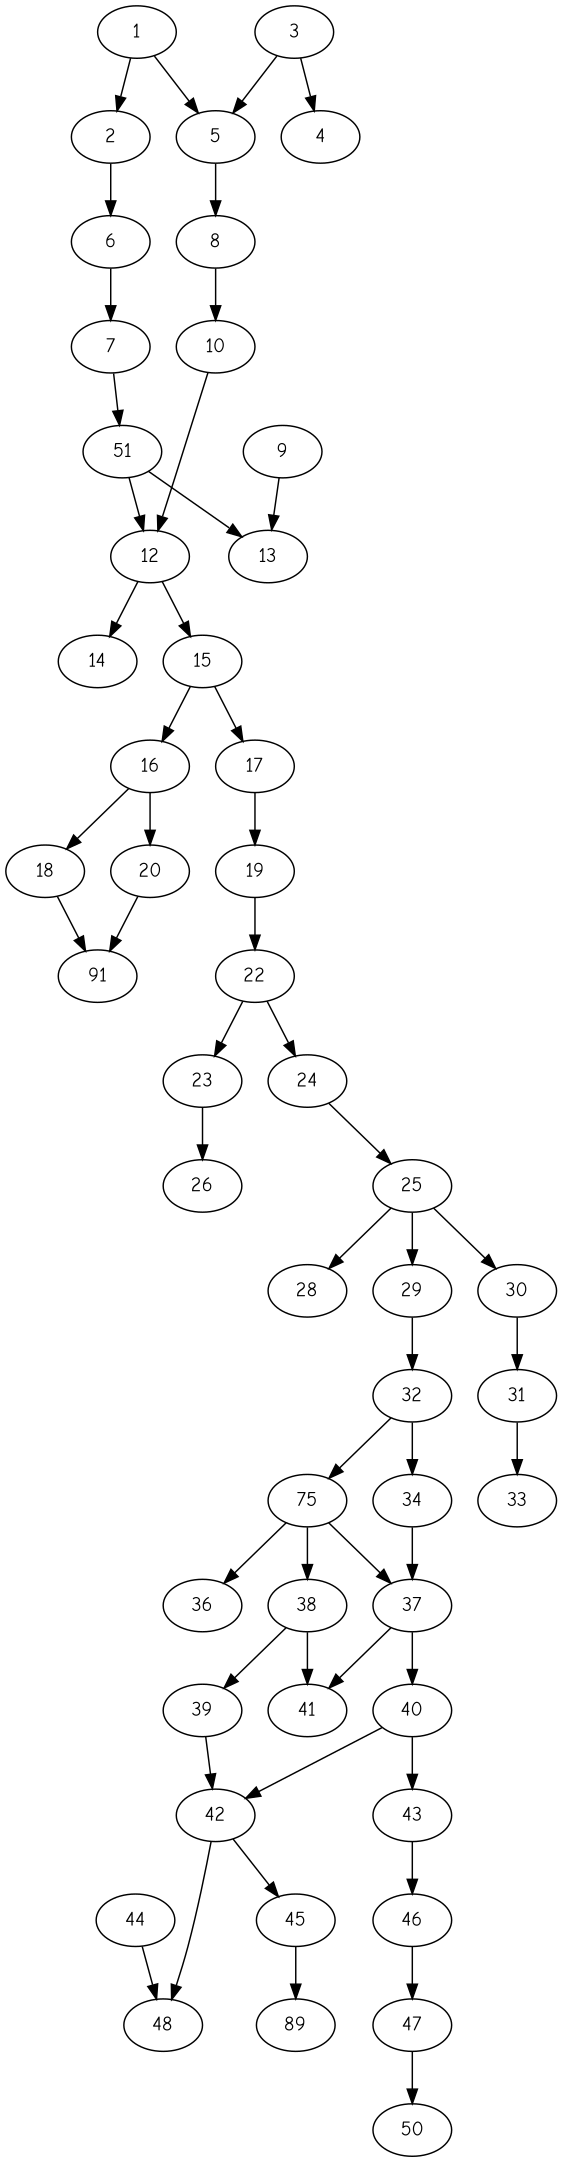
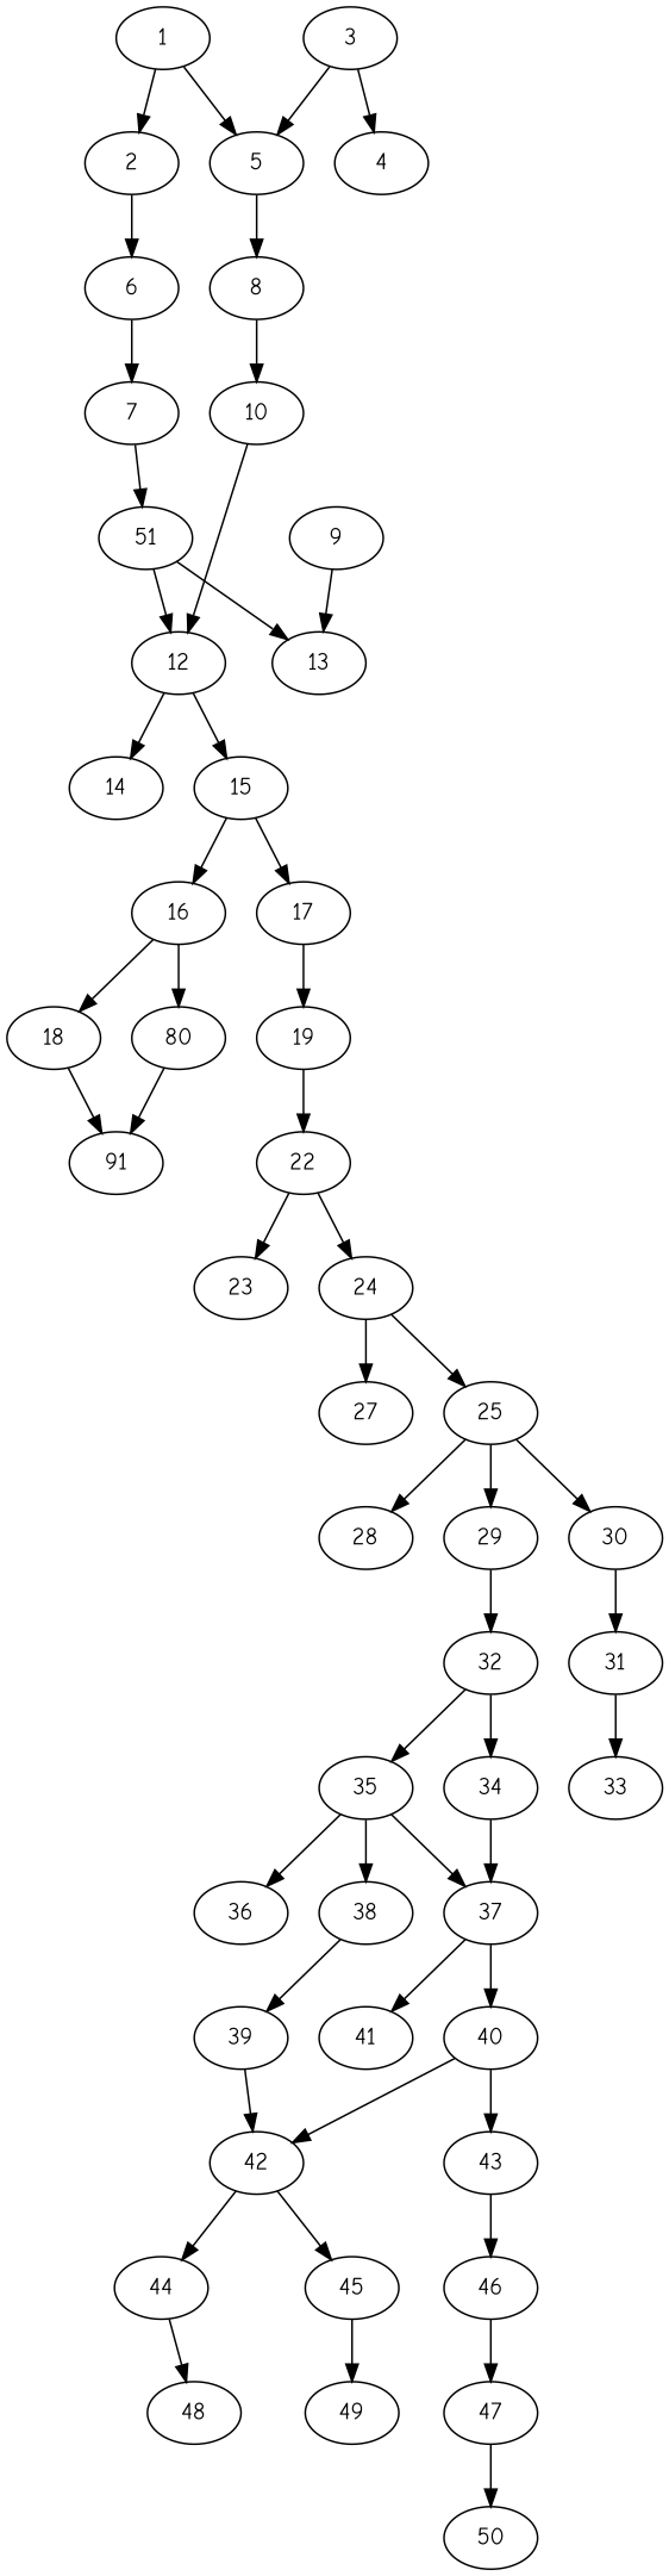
  digraph {
    fontname="Comic Neue"
    node [alpha=0.11 fontname="Comic Neue"]
    edge [fontname="Comic Neue"]
    1 [alpha=0.17 expect_size=18313216]
    5 [alpha=0.05 expect_size=47926272]
    2 [alpha=0.01 expect_size=28187648]
    8 [alpha=0.05 expect_size=10862592]
    6 [expect_size=15296512]
    7 [alpha=0.00 expect_size=15008768]
    10 [alpha=0.12 expect_size=49836032]
    n8 [alpha=0.17 expect_size=42595328 label=51]
    3 [alpha=0.13 expect_size=24964096]
    4 [expect_size=5889024]
    9 [alpha=0.19 expect_size=47083520]
    13 [alpha=0.03 expect_size=38036480]
    12 [alpha=0.08 expect_size=35301376]
    14 [alpha=0.13 expect_size=21011456]
    15 [expect_size=46629888]
    16 [alpha=0.13 expect_size=10718208]
    17 [alpha=0.16 expect_size=37254144]
    18 [alpha=0.18 expect_size=37889024]
-   20 [alpha=0.03 expect_size=45347840]
+   20 [alpha=0.03 expect_size=45347840 label=80]
    19 [alpha=0.15 expect_size=48809984]
    n21 [alpha=0.17 expect_size=27399168 label=91]
    22 [alpha=0.01 expect_size=20889600]
    23 [alpha=0.13 expect_size=40779776]
    24 [alpha=0.06 expect_size=46969856]
-   26 [expect_size=9951232]
    25 [alpha=0.16 expect_size=30776320]
+   27 [alpha=0.10 expect_size=40613888]
    28 [expect_size=31845376]
    29 [alpha=0.10 expect_size=28116992]
    30 [alpha=0.08 expect_size=15984640]
    32 [alpha=0.08 expect_size=17504256]
    31 [alpha=0.01 expect_size=23819264]
    34 [alpha=0.15 expect_size=50985984]
-   35 [alpha=0.20 expect_size=16779264 label=75]
+   35 [alpha=0.20 expect_size=16779264]
    33 [alpha=0.08 expect_size=19986432]
    37 [alpha=0.07 expect_size=32407552]
    36 [alpha=0.07 expect_size=7234560]
    38 [alpha=0.01 expect_size=7691264]
    40 [alpha=0.04 expect_size=8853504]
    41 [alpha=0.03 expect_size=26793984]
    39 [alpha=0.14 expect_size=33079296]
    42 [alpha=0.09 expect_size=29881344]
    43 [alpha=0.10 expect_size=48174080]
    44 [alpha=0.08 expect_size=20094976]
    45 [alpha=0.18 expect_size=8598528]
    46 [alpha=0.09 expect_size=7886848]
    48 [alpha=0.13 expect_size=40071168]
-   49 [alpha=0.00 expect_size=43254784 label=89]
+   49 [alpha=0.00 expect_size=43254784]
    47 [alpha=0.15 expect_size=23435264]
    50 [alpha=0.12 expect_size=29366272]
    1 -> 5
    1 -> 2
    5 -> 8
    2 -> 6
    8 -> 10
    6 -> 7
    7 -> n8
    10 -> 12
    n8 -> 13
    n8 -> 12
    3 -> 5
    3 -> 4
    9 -> 13
    12 -> 14
    12 -> 15
    15 -> 16
    15 -> 17
    16 -> 18
    16 -> 20
    17 -> 19
    18 -> n21
    20 -> n21
    19 -> 22
    22 -> 23
    22 -> 24
-   23 -> 26
    24 -> 25
+   24 -> 27
    25 -> 28
    25 -> 29
    25 -> 30
    29 -> 32
    30 -> 31
    32 -> 34
    32 -> 35
    31 -> 33
    34 -> 37
    35 -> 37
    35 -> 36
    35 -> 38
    37 -> 40
    37 -> 41
-   38 -> 41
    38 -> 39
    40 -> 42
    40 -> 43
    39 -> 42
-   42 -> 48
+   42 -> 44
    42 -> 45
    43 -> 46
    44 -> 48
    45 -> 49
    46 -> 47
    47 -> 50
  }
